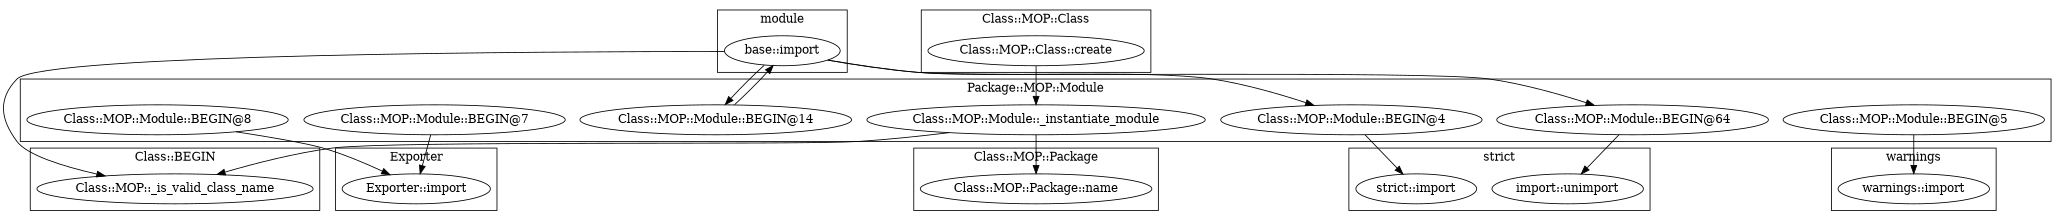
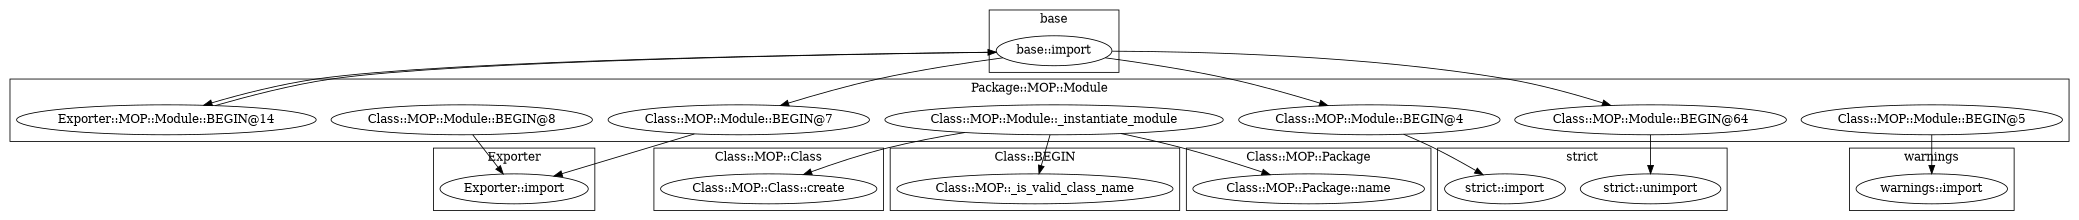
  digraph {
    "warnings::import"
    "Class::MOP::Module::BEGIN@8"
    "Class::MOP::Module::_instantiate_module"
-   "Class::MOP::Module::BEGIN@14"
+   "Class::MOP::Module::BEGIN@14" [label="Exporter::MOP::Module::BEGIN@14"]
    "Class::MOP::Module::BEGIN@7"
    "Class::MOP::Module::BEGIN@64"
    "Class::MOP::Module::BEGIN@5"
    "Class::MOP::Module::BEGIN@4"
    "base::import"
    "strict::import"
-   "strict::unimport" [label="import::unimport"]
+   "strict::unimport"
    "Class::MOP::Class::create"
    "Class::MOP::_is_valid_class_name"
    "Exporter::import"
    "Class::MOP::Package::name"
    subgraph cluster_1 {
      label=warnings
      "warnings::import"
    }
    subgraph cluster_2 {
      label="Package::MOP::Module"
      "Class::MOP::Module::BEGIN@8"
      "Class::MOP::Module::_instantiate_module"
      "Class::MOP::Module::BEGIN@14"
      "Class::MOP::Module::BEGIN@7"
      "Class::MOP::Module::BEGIN@64"
      "Class::MOP::Module::BEGIN@5"
      "Class::MOP::Module::BEGIN@4"
    }
    subgraph cluster_3 {
-     label=module
+     label=base
      "base::import"
    }
    subgraph cluster_4 {
      label="strict"
      "strict::import"
      "strict::unimport"
    }
    subgraph cluster_5 {
      label="Class::MOP::Class"
      "Class::MOP::Class::create"
    }
    subgraph cluster_6 {
      label="Class::BEGIN"
      "Class::MOP::_is_valid_class_name"
    }
    subgraph cluster_7 {
      label=Exporter
      "Exporter::import"
    }
    subgraph cluster_8 {
      label="Class::MOP::Package"
      "Class::MOP::Package::name"
    }
    "Class::MOP::Module::BEGIN@8" -> "Exporter::import"
    "Class::MOP::Module::_instantiate_module" -> "Class::MOP::_is_valid_class_name"
    "Class::MOP::Module::_instantiate_module" -> "Class::MOP::Package::name"
    "Class::MOP::Module::BEGIN@14" -> "base::import"
    "Class::MOP::Module::BEGIN@7" -> "Exporter::import"
    "Class::MOP::Module::BEGIN@64" -> "strict::unimport"
    "Class::MOP::Module::BEGIN@5" -> "warnings::import"
    "Class::MOP::Module::BEGIN@4" -> "strict::import"
    "base::import" -> "Class::MOP::Module::BEGIN@14"
-   "base::import" -> "Class::MOP::_is_valid_class_name"
+   "base::import" -> "Class::MOP::Module::BEGIN@7"
    "base::import" -> "Class::MOP::Module::BEGIN@64"
    "base::import" -> "Class::MOP::Module::BEGIN@4"
-   "Class::MOP::Class::create" -> "Class::MOP::Module::_instantiate_module"
+   "Class::MOP::Module::_instantiate_module" -> "Class::MOP::Class::create"
  }
